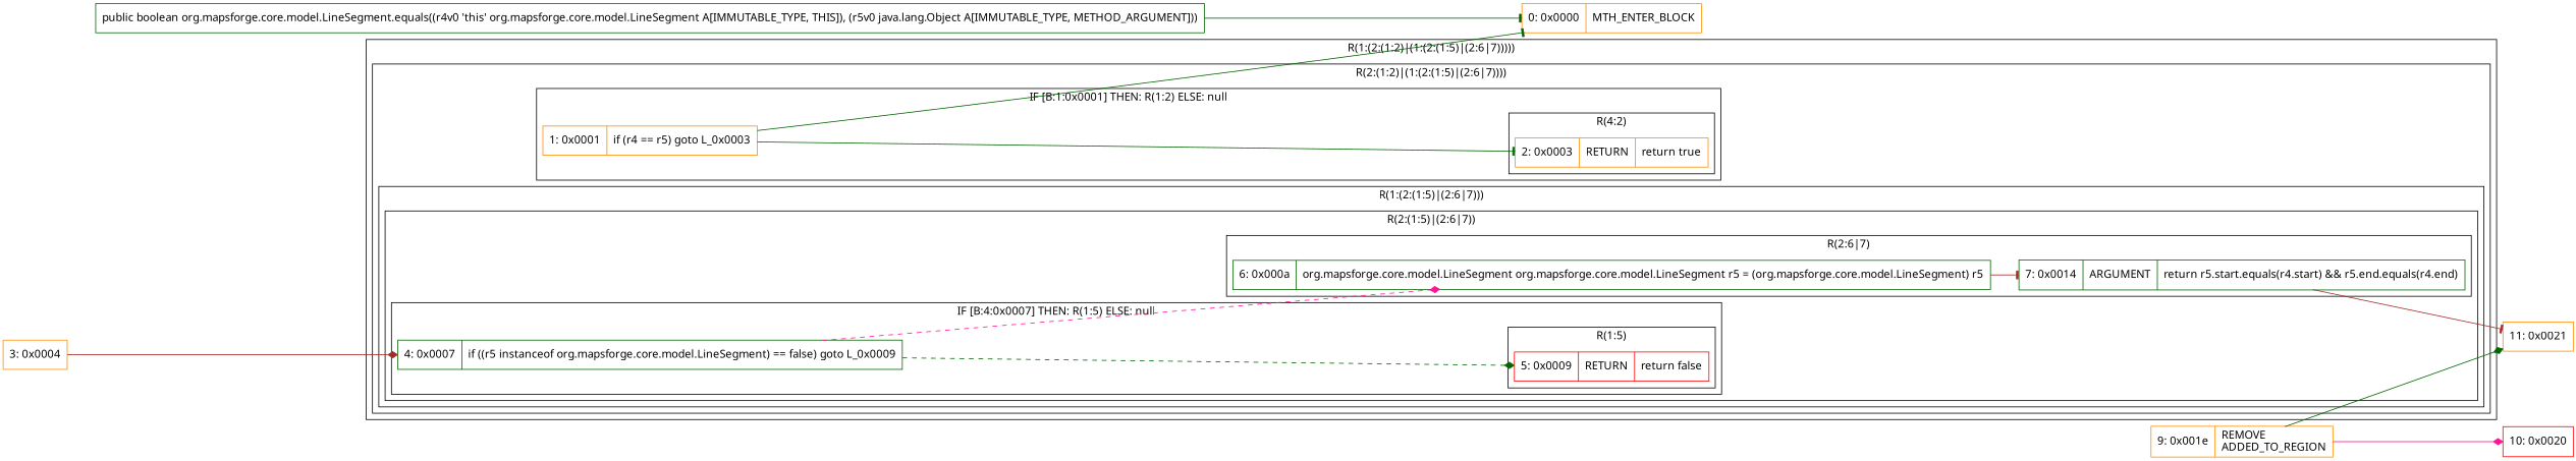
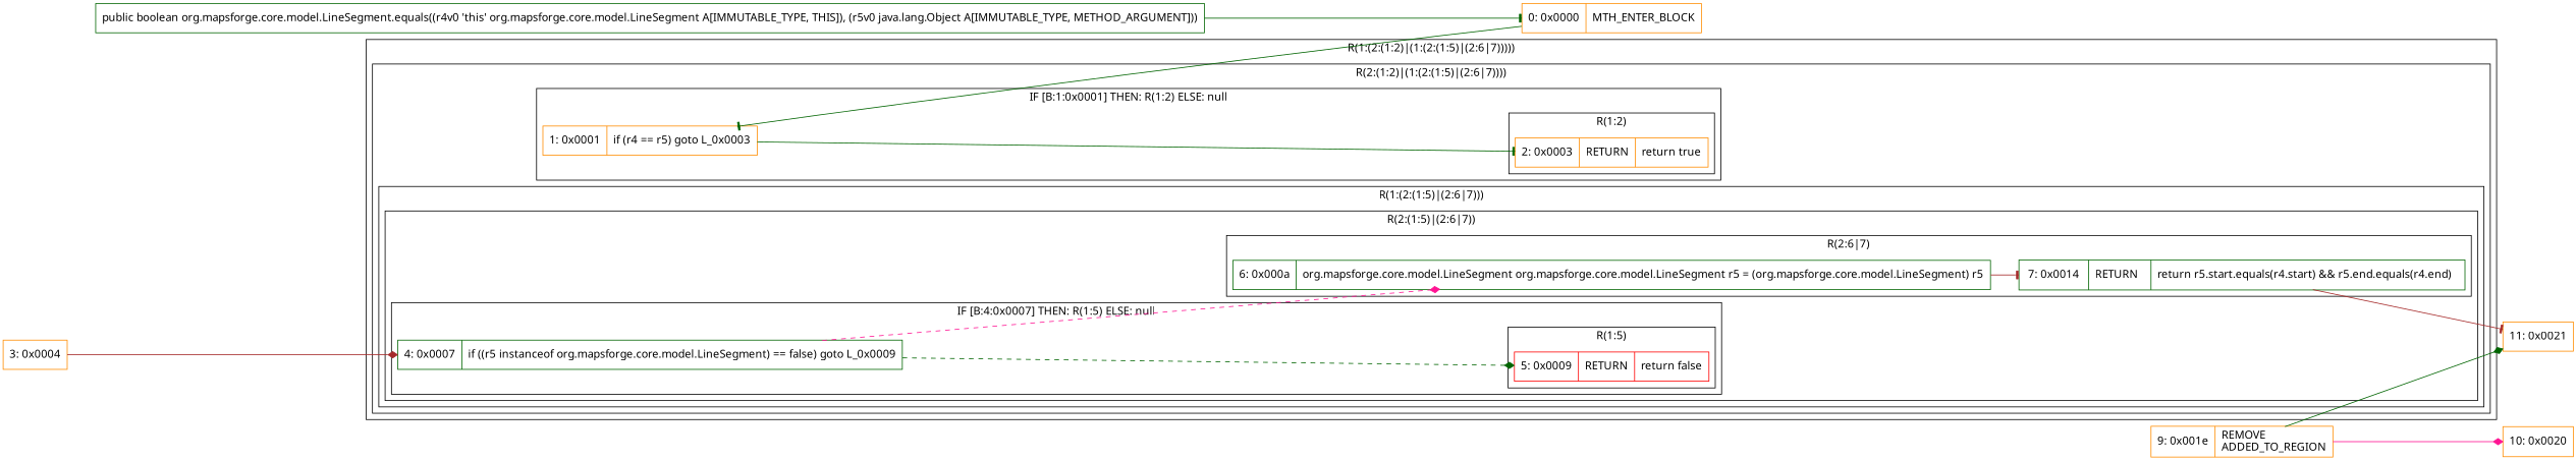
  digraph {
    fontname="Noto Sans"
    rankdir=LR
    node [color=darkorange fontname="Noto Sans" shape=record]
    edge [arrowhead=tee color=darkgreen fontname="Noto Sans"]
    n1 [label="{2\:\ 0x0003|RETURN\l|return true\l}"]
    n2 [label="{1\:\ 0x0001|if (r4 == r5) goto L_0x0003\l}"]
    n3 [color=red label="{5\:\ 0x0009|RETURN\l|return false\l}"]
    n4 [color=darkgreen label="{4\:\ 0x0007|if ((r5 instanceof org.mapsforge.core.model.LineSegment) == false) goto L_0x0009\l}"]
    n5 [color=darkgreen label="{6\:\ 0x000a|org.mapsforge.core.model.LineSegment org.mapsforge.core.model.LineSegment r5 = (org.mapsforge.core.model.LineSegment) r5\l}"]
-   n6 [color=darkgreen label="{7\:\ 0x0014|ARGUMENT\l|return r5.start.equals(r4.start) && r5.end.equals(r4.end)\l}"]
+   n6 [color=darkgreen label="{7\:\ 0x0014|RETURN\l|return r5.start.equals(r4.start) && r5.end.equals(r4.end)\l}"]
    n7 [label="{11\:\ 0x0021}"]
    n8 [label="{3\:\ 0x0004}"]
    n9 [label="{0\:\ 0x0000|MTH_ENTER_BLOCK\l}"]
    n10 [label="{9\:\ 0x001e|REMOVE\lADDED_TO_REGION\l}"]
-   n11 [color=red label="{10\:\ 0x0020}"]
+   n11 [label="{10\:\ 0x0020}"]
    n12 [color=darkgreen label="{public boolean org.mapsforge.core.model.LineSegment.equals((r4v0 'this' org.mapsforge.core.model.LineSegment A[IMMUTABLE_TYPE, THIS]), (r5v0 java.lang.Object A[IMMUTABLE_TYPE, METHOD_ARGUMENT])) }"]
    subgraph cluster_1 {
      label="R(1:(2:(1:2)|(1:(2:(1:5)|(2:6|7)))))"
      subgraph cluster_2 {
        label="R(2:(1:2)|(1:(2:(1:5)|(2:6|7))))"
        subgraph cluster_3 {
          label="IF [B:1:0x0001] THEN: R(1:2) ELSE: null"
          n2
          subgraph cluster_4 {
-           label="R(4:2)"
+           label="R(1:2)"
            n1
          }
        }
        subgraph cluster_5 {
          label="R(1:(2:(1:5)|(2:6|7)))"
          subgraph cluster_6 {
            label="R(2:(1:5)|(2:6|7))"
            subgraph cluster_7 {
              label="IF [B:4:0x0007] THEN: R(1:5) ELSE: null"
              n4
              subgraph cluster_8 {
                label="R(1:5)"
                n3
              }
            }
            subgraph cluster_9 {
              label="R(2:6|7)"
              n5
              n6
            }
          }
        }
      }
    }
    n2 -> n1
    n4 -> n3 [arrowhead=diamond style=dashed]
    n4 -> n5 [arrowhead=diamond color=deeppink style=dashed]
    n5 -> n6 [color=brown]
    n6 -> n7 [color=brown]
    n8 -> n4 [arrowhead=diamond color=brown]
-   n2 -> n9
+   n9 -> n2
    n10 -> n7 [arrowhead=diamond]
    n10 -> n11 [arrowhead=diamond color=deeppink]
    n12 -> n9
  }
